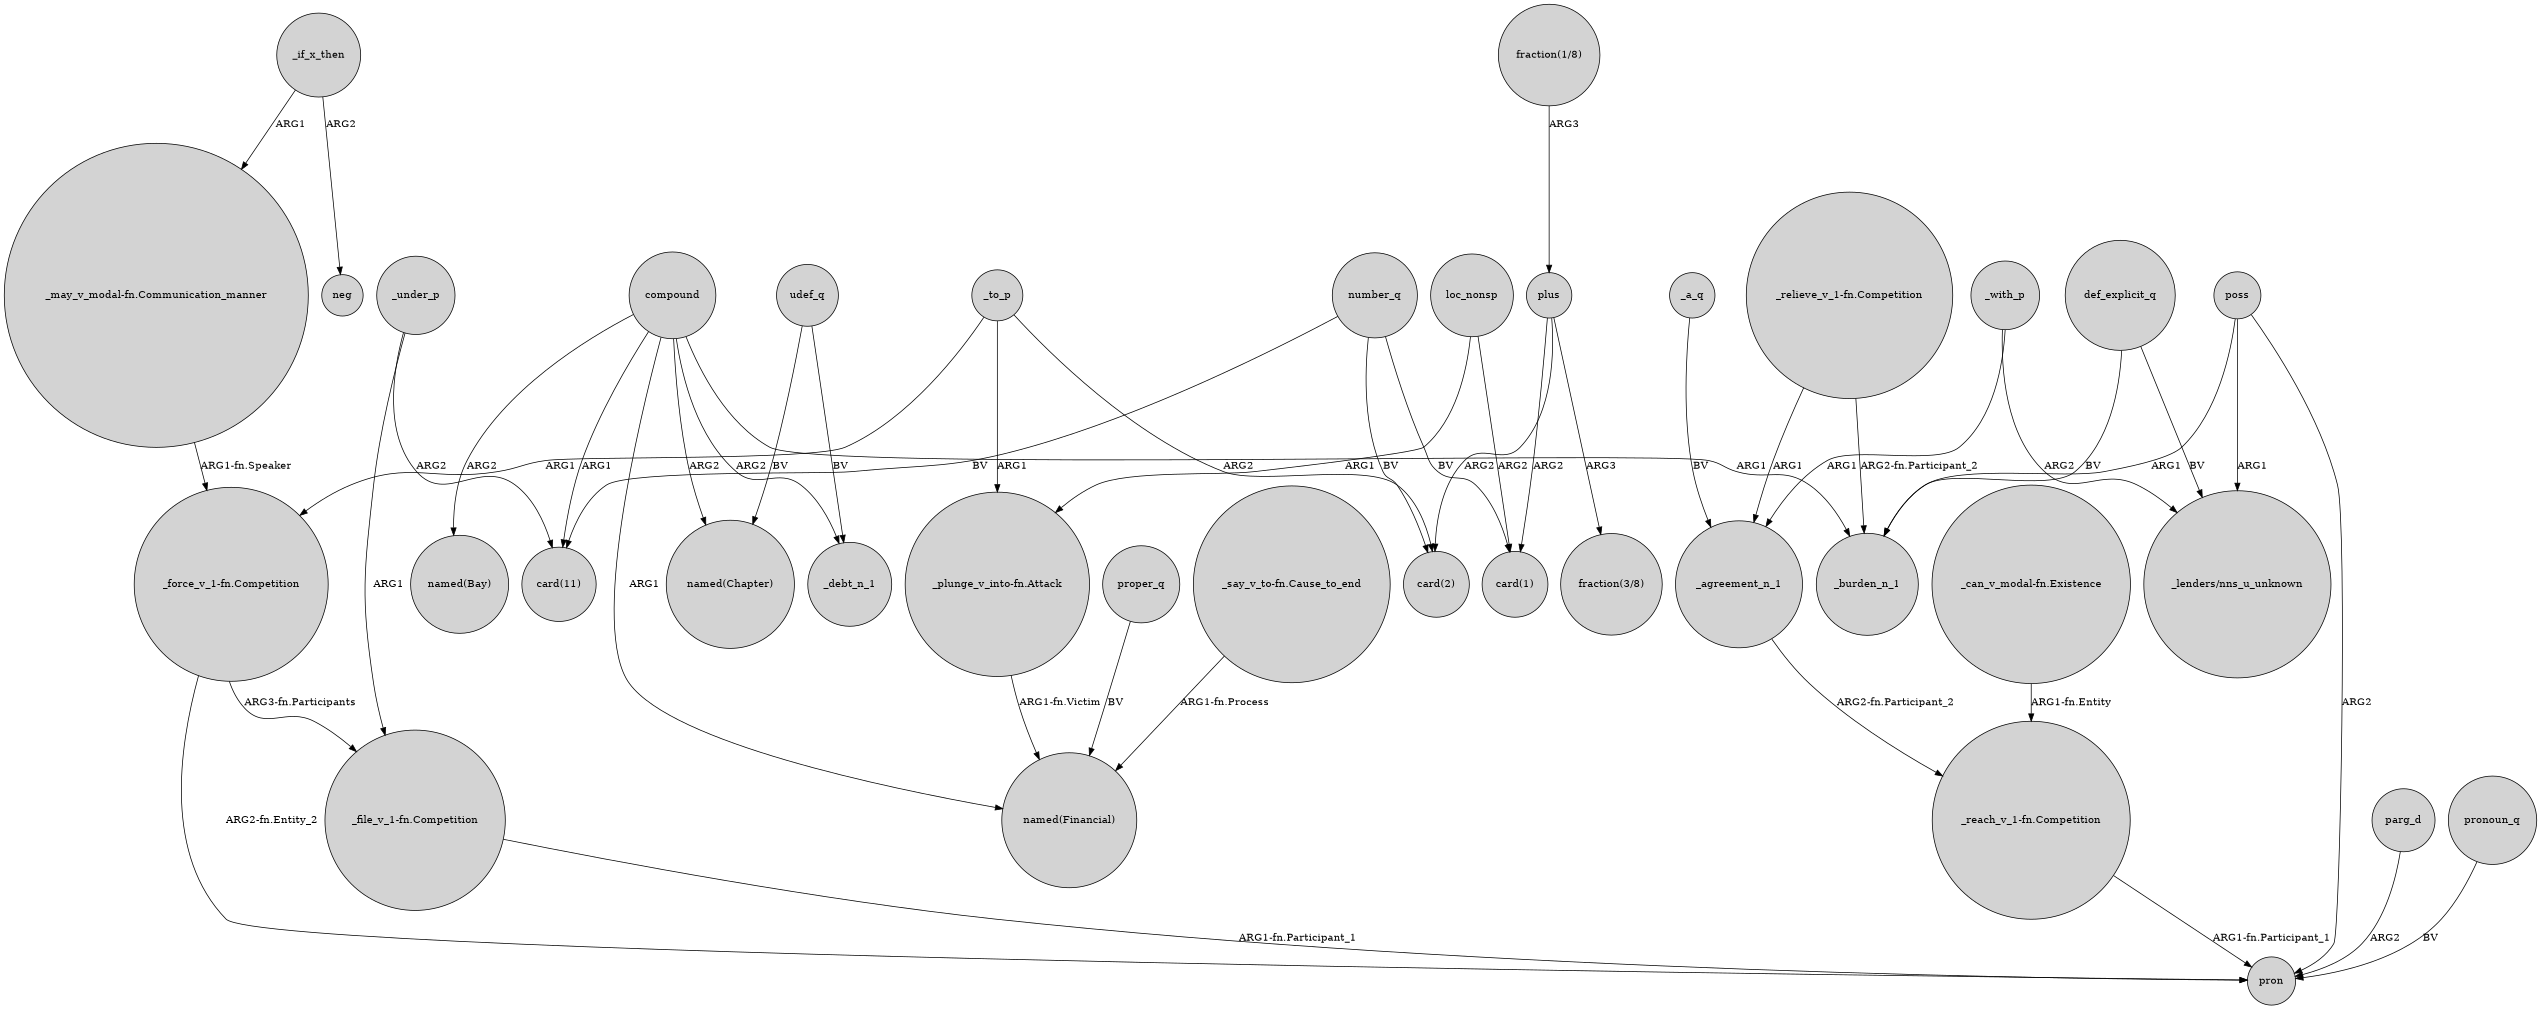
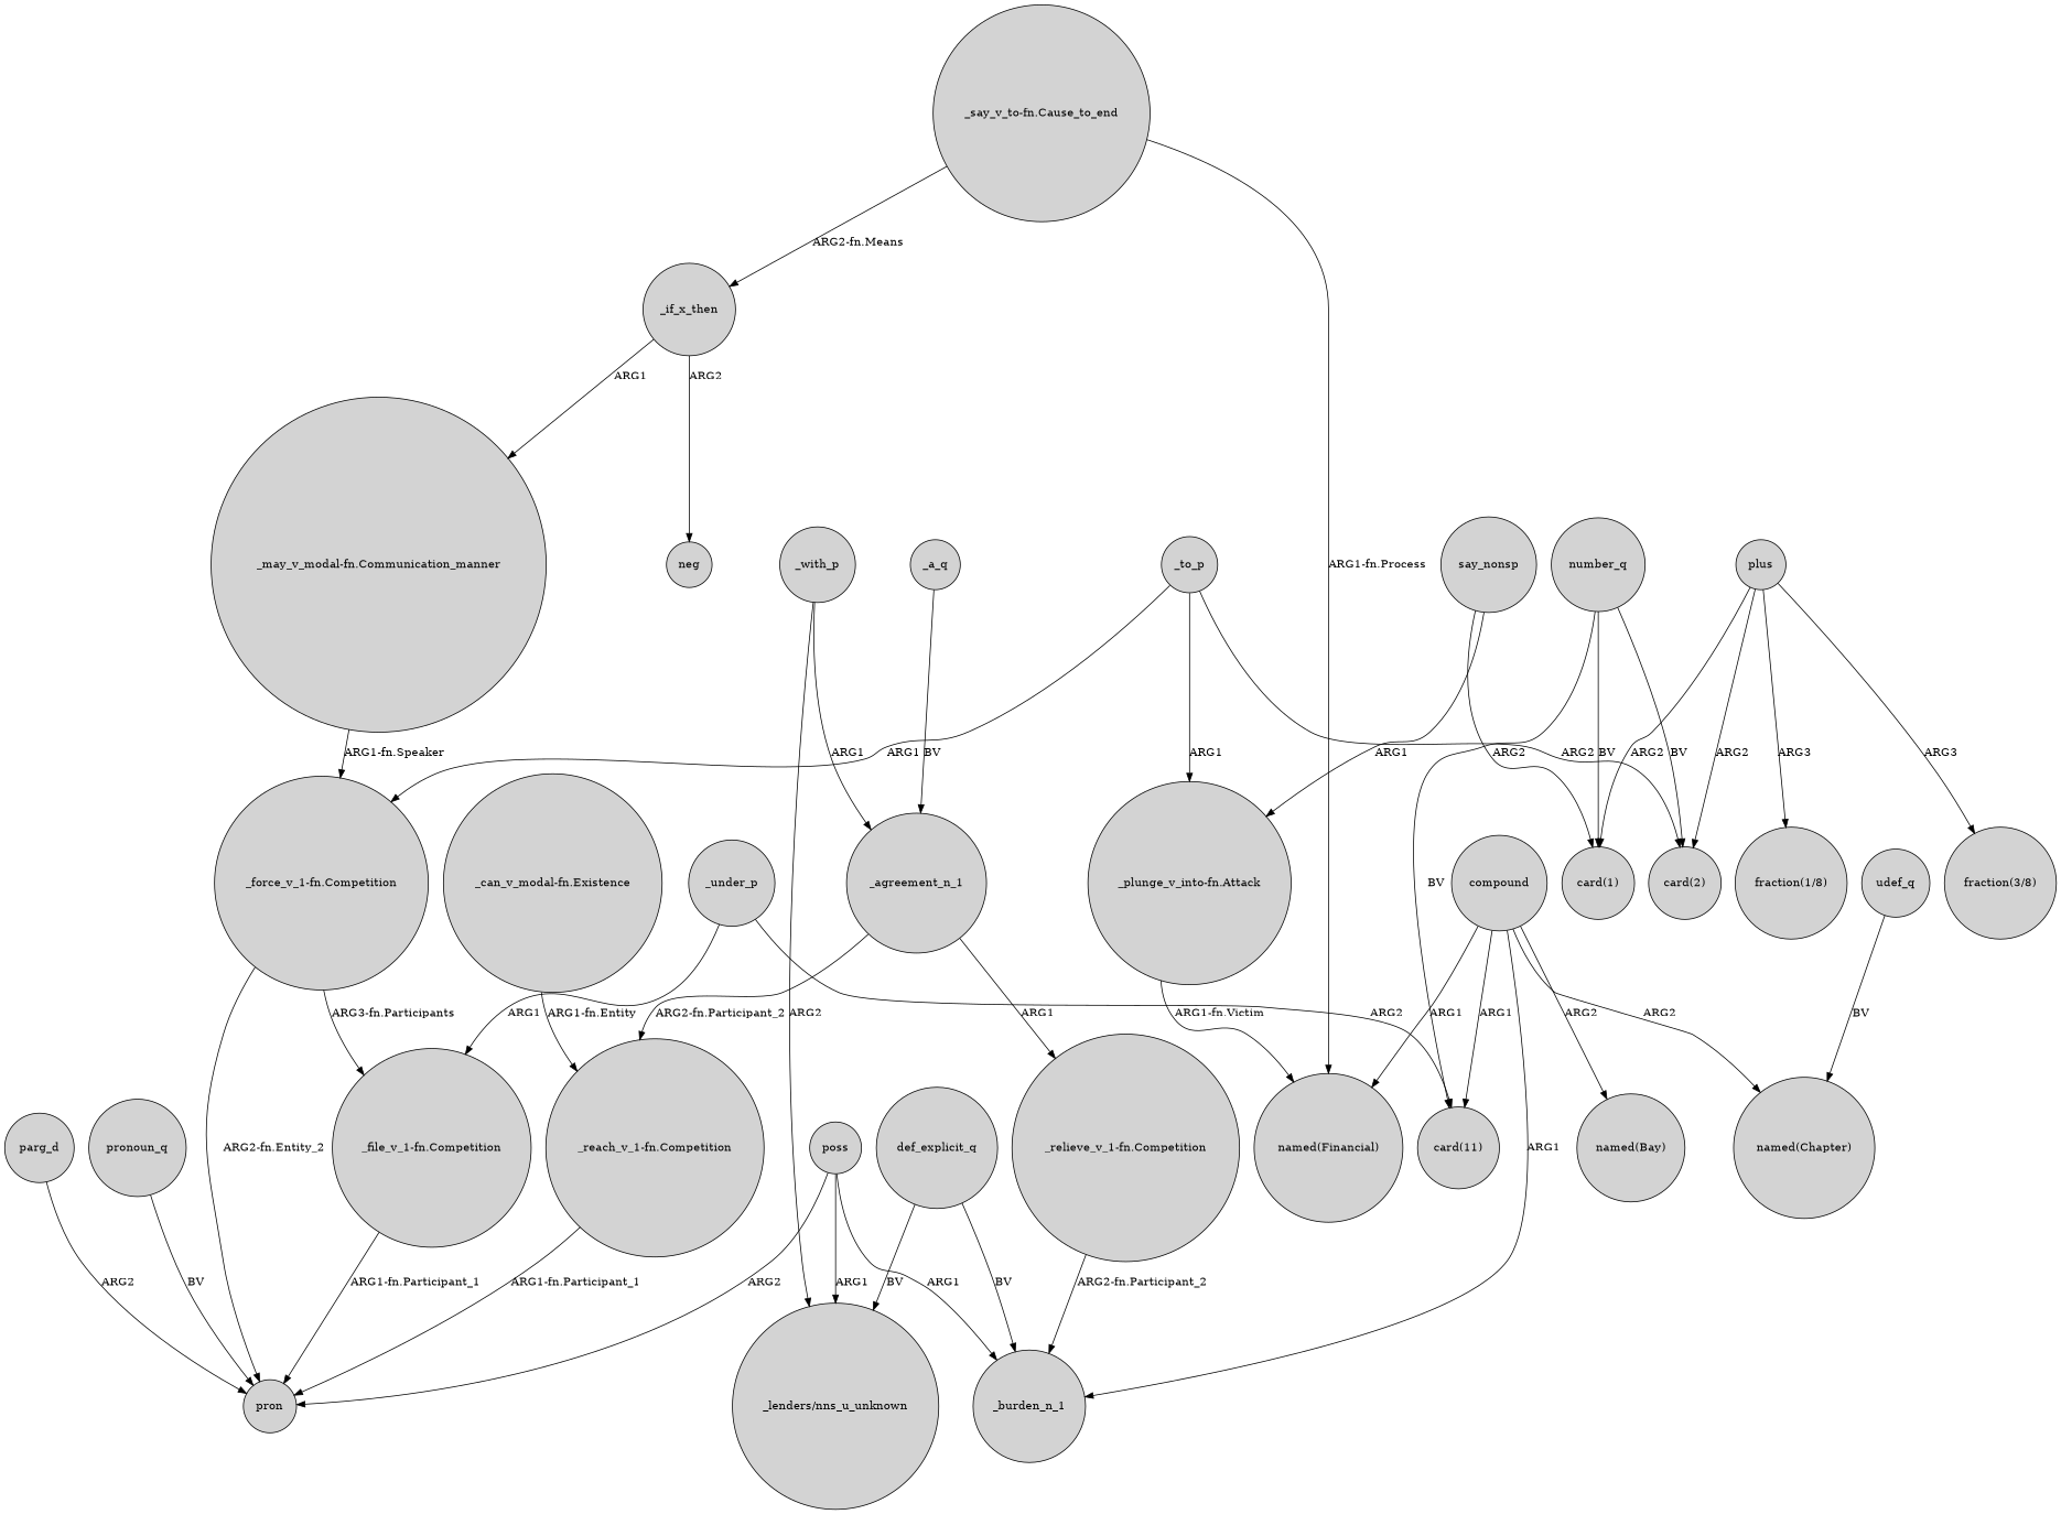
  digraph {
    node [shape=circle style=filled]
    _if_x_then
    neg
    "_may_v_modal-fn.Communication_manner"
    "_force_v_1-fn.Competition"
    "_can_v_modal-fn.Existence"
    "_reach_v_1-fn.Competition"
-   proper_q
    "named(Financial)"
    "_file_v_1-fn.Competition"
    pron
    _under_p
    "card(11)"
    compound
    "named(Bay)"
    _burden_n_1
    "named(Chapter)"
-   _debt_n_1
    "_say_v_to-fn.Cause_to_end"
    number_q
    "card(2)"
    "card(1)"
    _agreement_n_1
    "_relieve_v_1-fn.Competition"
    poss
    "_lenders/nns_u_unknown"
    parg_d
    plus
    "fraction(1/8)"
    "fraction(3/8)"
    _to_p
    "_plunge_v_into-fn.Attack"
-   loc_nonsp
+   loc_nonsp [label=say_nonsp]
    def_explicit_q
    pronoun_q
    udef_q
    _a_q
    _with_p
    _if_x_then -> neg [label=ARG2]
    _if_x_then -> "_may_v_modal-fn.Communication_manner" [label=ARG1]
    "_may_v_modal-fn.Communication_manner" -> "_force_v_1-fn.Competition" [label="ARG1-fn.Speaker"]
    "_force_v_1-fn.Competition" -> "_file_v_1-fn.Competition" [label="ARG3-fn.Participants"]
    "_force_v_1-fn.Competition" -> pron [label="ARG2-fn.Entity_2"]
    "_can_v_modal-fn.Existence" -> "_reach_v_1-fn.Competition" [label="ARG1-fn.Entity"]
    "_reach_v_1-fn.Competition" -> pron [label="ARG1-fn.Participant_1"]
-   proper_q -> "named(Financial)" [label=BV]
    "_file_v_1-fn.Competition" -> pron [label="ARG1-fn.Participant_1"]
    _under_p -> "_file_v_1-fn.Competition" [label=ARG1]
    _under_p -> "card(11)" [label=ARG2]
    compound -> "named(Financial)" [label=ARG1]
    compound -> "card(11)" [label=ARG1]
    compound -> "named(Bay)" [label=ARG2]
    compound -> _burden_n_1 [label=ARG1]
    compound -> "named(Chapter)" [label=ARG2]
-   compound -> _debt_n_1 [label=ARG2]
+   "_say_v_to-fn.Cause_to_end" -> _if_x_then [label="ARG2-fn.Means"]
    "_say_v_to-fn.Cause_to_end" -> "named(Financial)" [label="ARG1-fn.Process"]
    number_q -> "card(11)" [label=BV]
    number_q -> "card(2)" [label=BV]
    number_q -> "card(1)" [label=BV]
    _agreement_n_1 -> "_reach_v_1-fn.Competition" [label="ARG2-fn.Participant_2"]
-   "_relieve_v_1-fn.Competition" -> _agreement_n_1 [label=ARG1]
+   _agreement_n_1 -> "_relieve_v_1-fn.Competition" [label=ARG1]
    "_relieve_v_1-fn.Competition" -> _burden_n_1 [label="ARG2-fn.Participant_2"]
    poss -> pron [label=ARG2]
    poss -> _burden_n_1 [label=ARG1]
    poss -> "_lenders/nns_u_unknown" [label=ARG1]
    parg_d -> pron [label=ARG2]
    plus -> "card(2)" [label=ARG2]
    plus -> "card(1)" [label=ARG2]
-   "fraction(1/8)" -> plus [label=ARG3]
+   plus -> "fraction(1/8)" [label=ARG3]
    plus -> "fraction(3/8)" [label=ARG3]
    _to_p -> "_force_v_1-fn.Competition" [label=ARG1]
    _to_p -> "card(2)" [label=ARG2]
    _to_p -> "_plunge_v_into-fn.Attack" [label=ARG1]
    "_plunge_v_into-fn.Attack" -> "named(Financial)" [label="ARG1-fn.Victim"]
    loc_nonsp -> "card(1)" [label=ARG2]
    loc_nonsp -> "_plunge_v_into-fn.Attack" [label=ARG1]
    def_explicit_q -> _burden_n_1 [label=BV]
    def_explicit_q -> "_lenders/nns_u_unknown" [label=BV]
    pronoun_q -> pron [label=BV]
    udef_q -> "named(Chapter)" [label=BV]
-   udef_q -> _debt_n_1 [label=BV]
    _a_q -> _agreement_n_1 [label=BV]
    _with_p -> _agreement_n_1 [label=ARG1]
    _with_p -> "_lenders/nns_u_unknown" [label=ARG2]
  }
